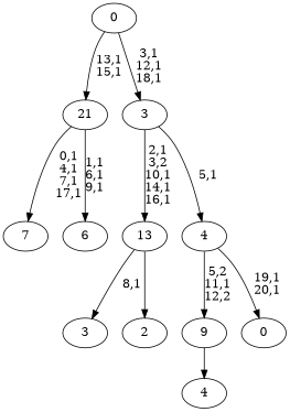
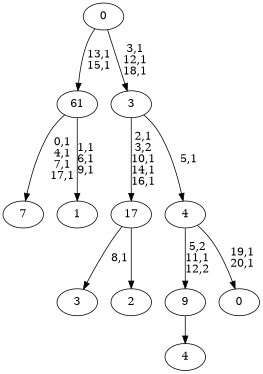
  digraph {
    n1 [label=7]
-   n2 [label=6]
-   21
+   n2 [label=1]
+   21 [label=61]
    n4 [label=4]
    n5 [label=3]
    n6 [label=2]
-   13
+   13 [label=17]
    n8 [label=9]
    n9 [label=0]
    4
    3
    0
    21 -> n1 [label="0,1\n4,1\n7,1\n17,1"]
    21 -> n2 [label="1,1\n6,1\n9,1"]
    13 -> n5 [label="8,1"]
    13 -> n6
    n8 -> n4
    4 -> n8 [label="5,2\n11,1\n12,2"]
    4 -> n9 [label="19,1\n20,1"]
    3 -> 13 [label="2,1\n3,2\n10,1\n14,1\n16,1"]
    3 -> 4 [label="5,1"]
    0 -> 21 [label="13,1\n15,1"]
    0 -> 3 [label="3,1\n12,1\n18,1"]
  }
